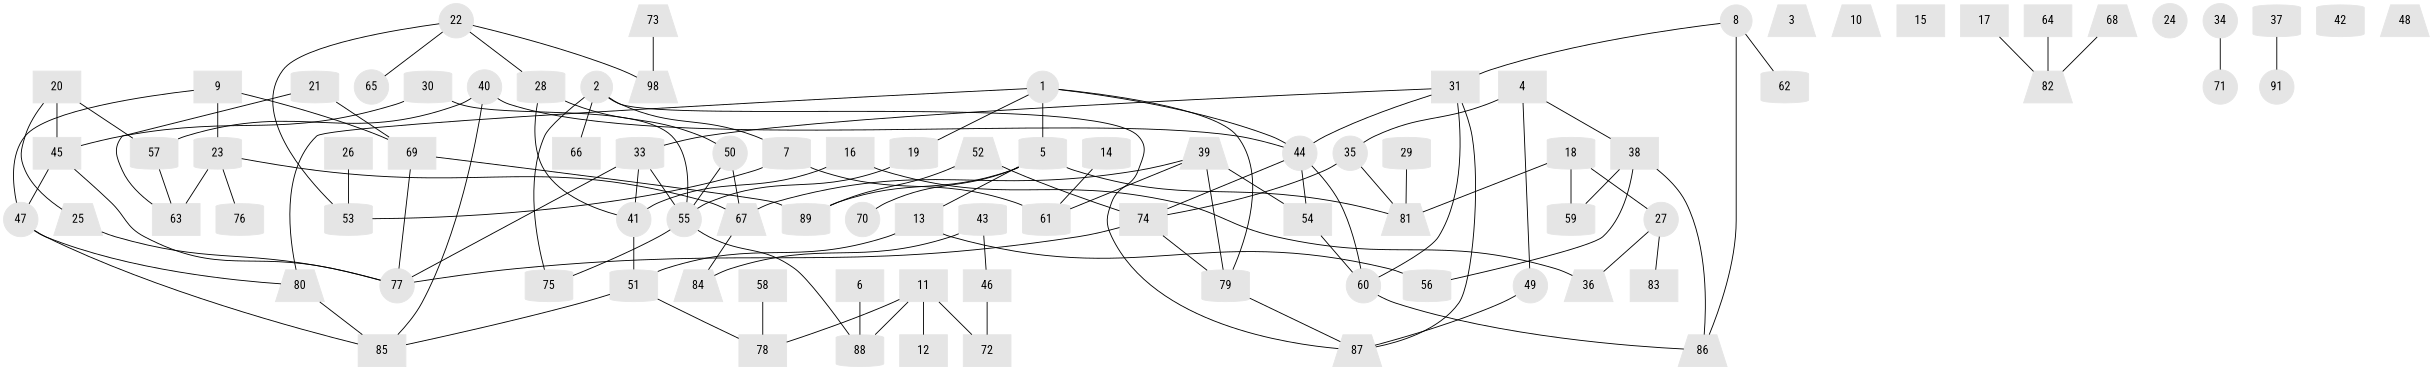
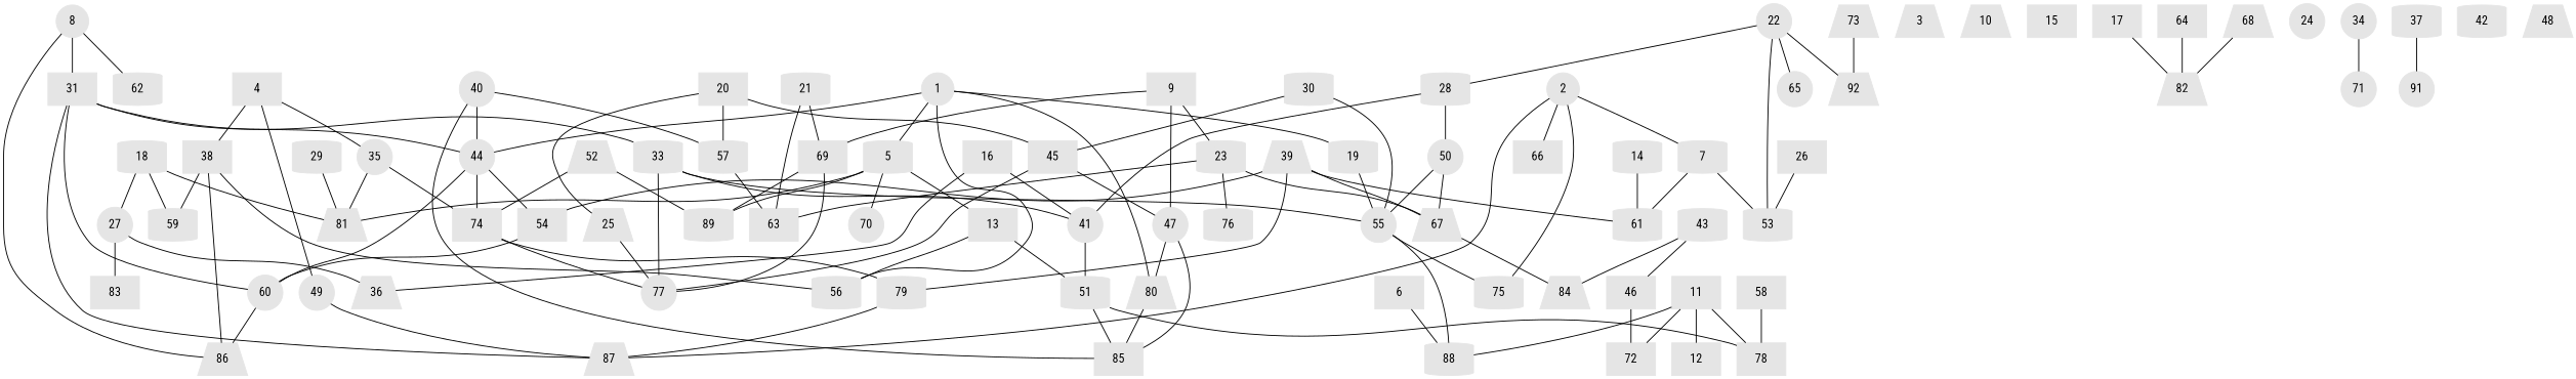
  graph {
    fontname="Roboto Condensed"
    node [color=gray90 fontname="Roboto Condensed" shape=cylinder style=filled]
    edge [fontname="Roboto Condensed"]
    1 [shape=circle]
    5
    19
    44 [shape=circle]
    56
    80 [shape=trapezium]
    13 [shape=box]
    70 [shape=circle]
    81 [shape=trapezium]
    89
    55 [shape=circle]
    60 [shape=circle]
    74 [shape=box]
    54 [shape=box]
    85 [shape=box]
    2 [shape=circle]
    7
    66 [shape=box]
    75
    87 [shape=trapezium]
    53
    61
    3 [shape=trapezium]
    4 [shape=box]
    35 [shape=circle]
    38 [shape=box]
    49 [shape=circle]
    86 [shape=trapezium]
    59
    51
    6 [shape=box]
    88
    8 [shape=circle]
    31 [shape=box]
    62
    33
    9 [shape=box]
    23
    47 [shape=circle]
    69 [shape=box]
    63 [shape=box]
    67 [shape=trapezium]
    76
    77 [shape=circle]
    10 [shape=trapezium]
    11 [shape=box]
    12 [shape=box]
    72 [shape=box]
    78 [shape=box]
    14
    15 [shape=box]
    16 [shape=box]
    36 [shape=trapezium]
    41 [shape=circle]
    17 [shape=box]
    82 [shape=trapezium]
    18
    27 [shape=circle]
    83 [shape=box]
    20 [shape=box]
    25 [shape=trapezium]
    45 [shape=box]
    57
    21
    22 [shape=circle]
    28
    65 [shape=circle]
-   92 [shape=trapezium label=98]
+   92 [shape=trapezium]
    50 [shape=circle]
    84 [shape=trapezium]
    24 [shape=circle]
    26 [shape=box]
    29
    30
    34 [shape=circle]
    71 [shape=circle]
    79
    91 [shape=circle]
    37
    39 [shape=trapezium]
    40 [shape=circle]
    42
    43
    46 [shape=box]
    48 [shape=trapezium]
    52 [shape=trapezium]
    58 [shape=box]
    64 [shape=box]
    68 [shape=trapezium]
    73 [shape=trapezium]
    1 -- 5
    1 -- 19
    1 -- 44
-   1 -- 79
+   1 -- 56
    1 -- 80
    5 -- 13
    5 -- 70
    5 -- 81
    5 -- 89
    19 -- 55
    44 -- 60
    44 -- 74
    44 -- 54
    80 -- 85
    13 -- 56
    13 -- 51
    55 -- 75
    55 -- 88
    60 -- 86
    74 -- 77
    74 -- 79
    54 -- 60
    2 -- 7
    2 -- 66
    2 -- 75
    2 -- 87
    7 -- 53
    7 -- 61
    4 -- 35
    4 -- 38
    4 -- 49
    35 -- 81
    35 -- 74
    38 -- 56
    38 -- 86
    38 -- 59
    49 -- 87
    51 -- 85
    51 -- 78
    6 -- 88
    8 -- 86
    8 -- 31
    8 -- 62
    31 -- 44
    31 -- 60
    31 -- 87
    31 -- 33
    33 -- 55
    33 -- 77
    33 -- 41
    9 -- 23
    9 -- 47
    9 -- 69
    23 -- 63
    23 -- 67
    23 -- 76
    47 -- 80
    47 -- 85
    69 -- 89
    69 -- 77
    67 -- 84
    11 -- 88
    11 -- 12
    11 -- 72
    11 -- 78
    14 -- 61
    16 -- 36
    16 -- 41
    41 -- 51
    17 -- 82
    18 -- 81
    18 -- 59
    18 -- 27
    27 -- 36
    27 -- 83
    20 -- 25
    20 -- 45
    20 -- 57
    25 -- 77
    45 -- 47
    45 -- 77
    57 -- 63
    21 -- 69
    21 -- 63
    22 -- 53
    22 -- 28
    22 -- 65
    22 -- 92
    28 -- 41
    28 -- 50
    50 -- 55
    50 -- 67
    26 -- 53
    29 -- 81
    30 -- 55
    30 -- 45
    34 -- 71
    79 -- 87
    37 -- 91
    39 -- 54
    39 -- 61
    39 -- 67
    39 -- 79
    40 -- 44
    40 -- 85
    40 -- 57
    43 -- 84
    43 -- 46
    46 -- 72
    52 -- 89
    52 -- 74
    58 -- 78
    64 -- 82
    68 -- 82
    73 -- 92
  }
